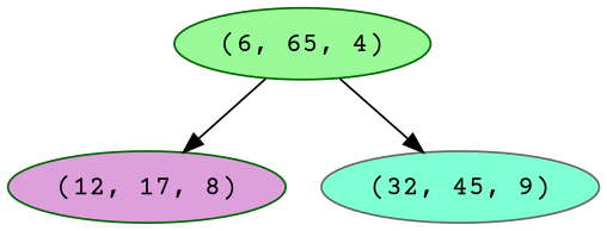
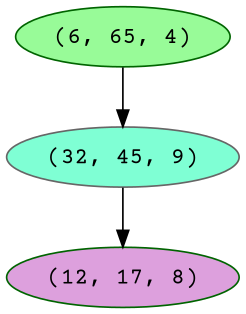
  digraph {
    fontname="Courier Prime"
    node [color=darkgreen fontname="Courier Prime" style=filled]
    edge [fontname="Courier Prime"]
    n1 [fillcolor=palegreen label="(6, 65, 4)"]
    "(12, 17, 8)" [fillcolor=plum]
    "(32, 45, 9)" [color=gray40 fillcolor=aquamarine]
-   n1 -> "(12, 17, 8)"
+   "(32, 45, 9)" -> "(12, 17, 8)"
    n1 -> "(32, 45, 9)"
  }
